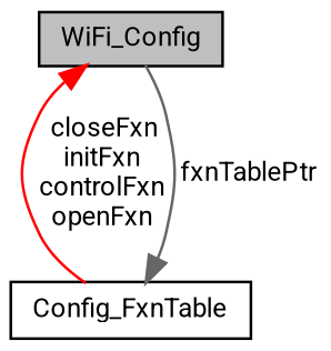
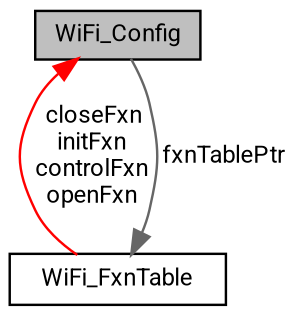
  digraph {
    fontname=Roboto
    node [color=black fontname=Roboto fontsize=10 shape=record style=filled]
    edge [dir=back fontname=Roboto fontsize=10 labelfontname=Helvetica labelfontsize=10 style=solid]
    n1 [fillcolor=grey75 fontcolor=black height=0.2 label=WiFi_Config width=0.4]
-   n2 [fillcolor=white height=0.2 label=Config_FxnTable width=0.4]
+   n2 [fillcolor=white height=0.2 label=WiFi_FxnTable width=0.4]
    n1 -> n2 [color=red label=" closeFxn\ninitFxn\ncontrolFxn\nopenFxn"]
    n2 -> n1 [color=gray40 label=" fxnTablePtr"]
  }
